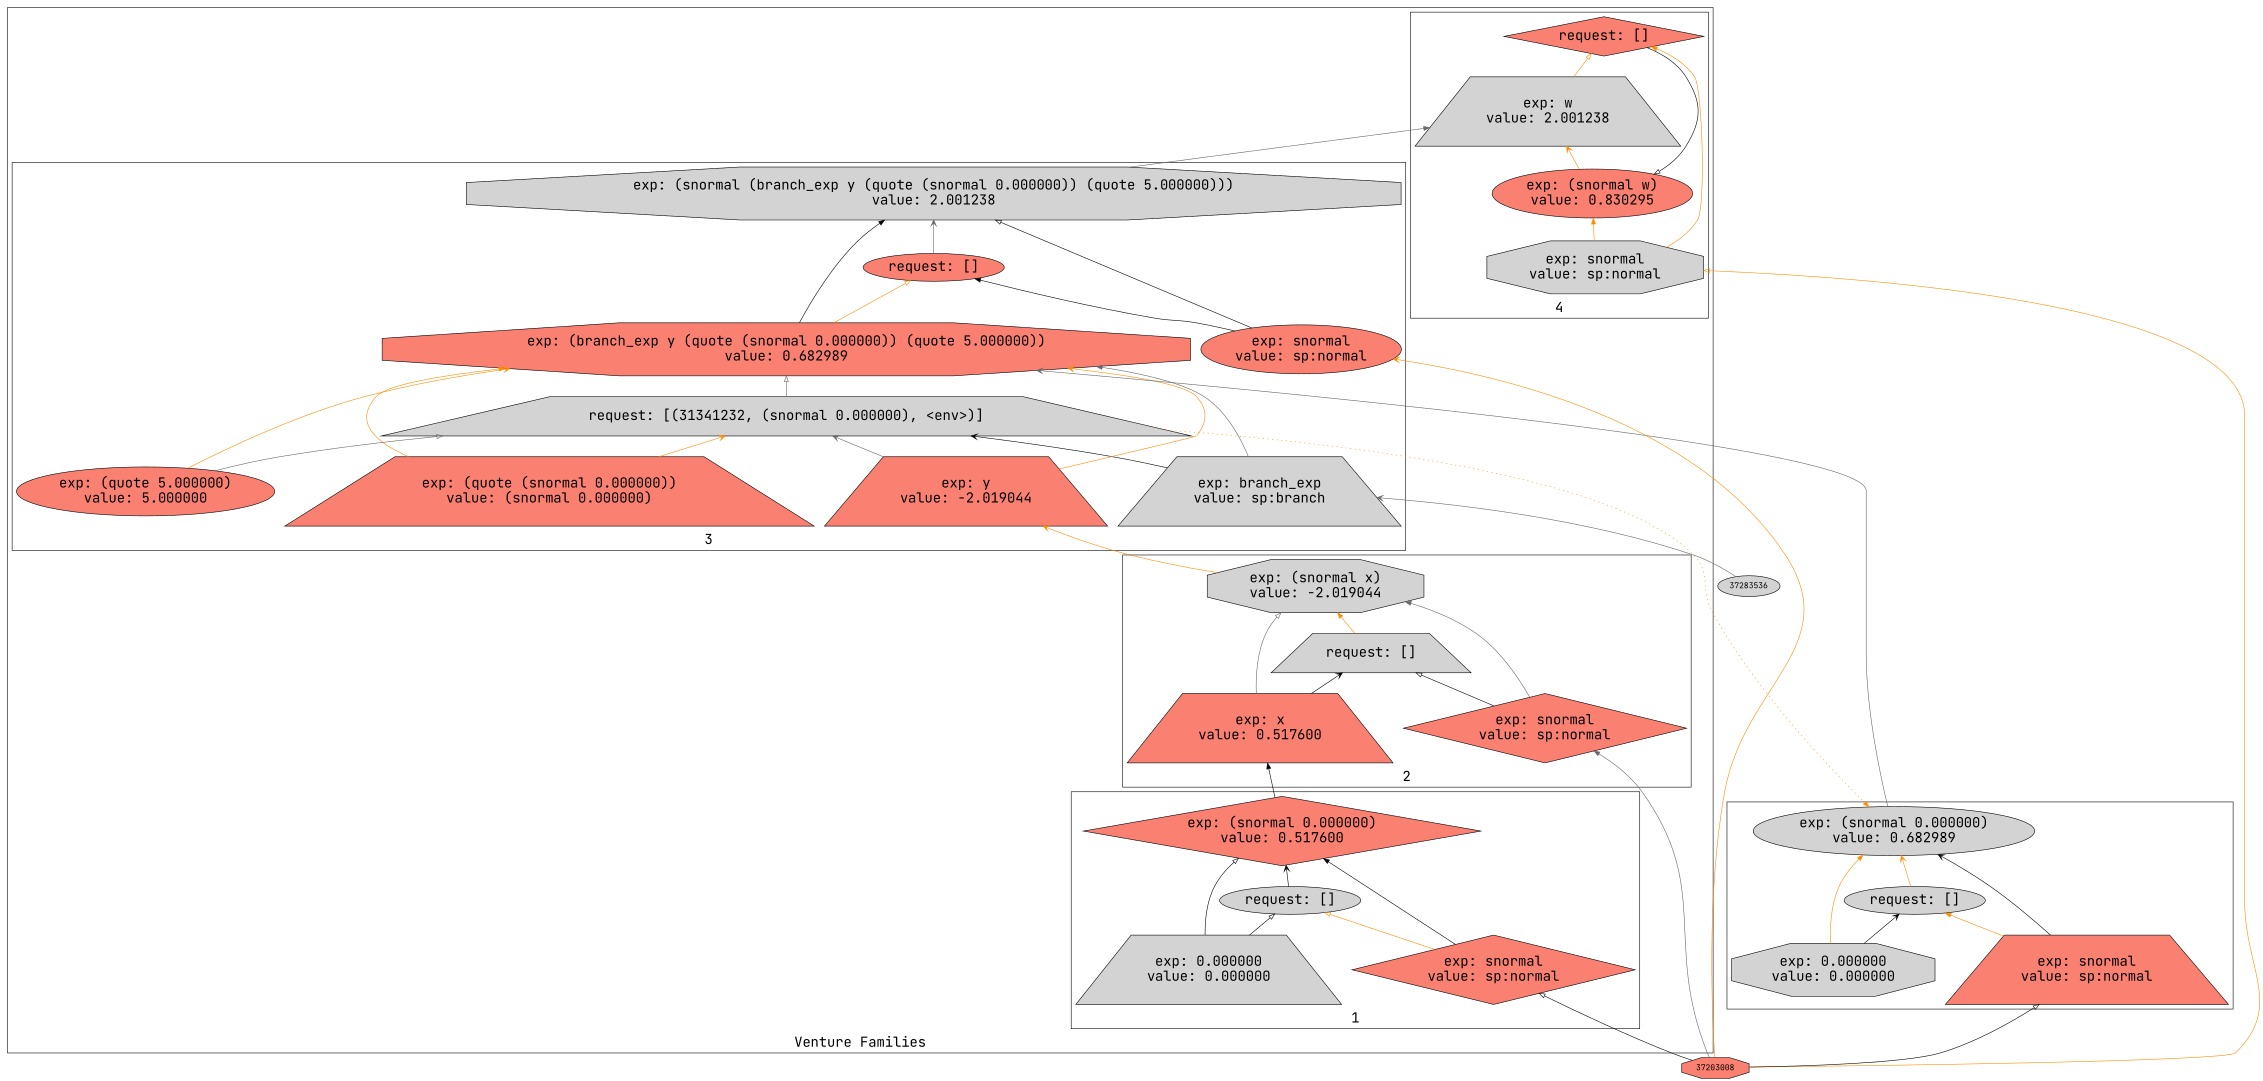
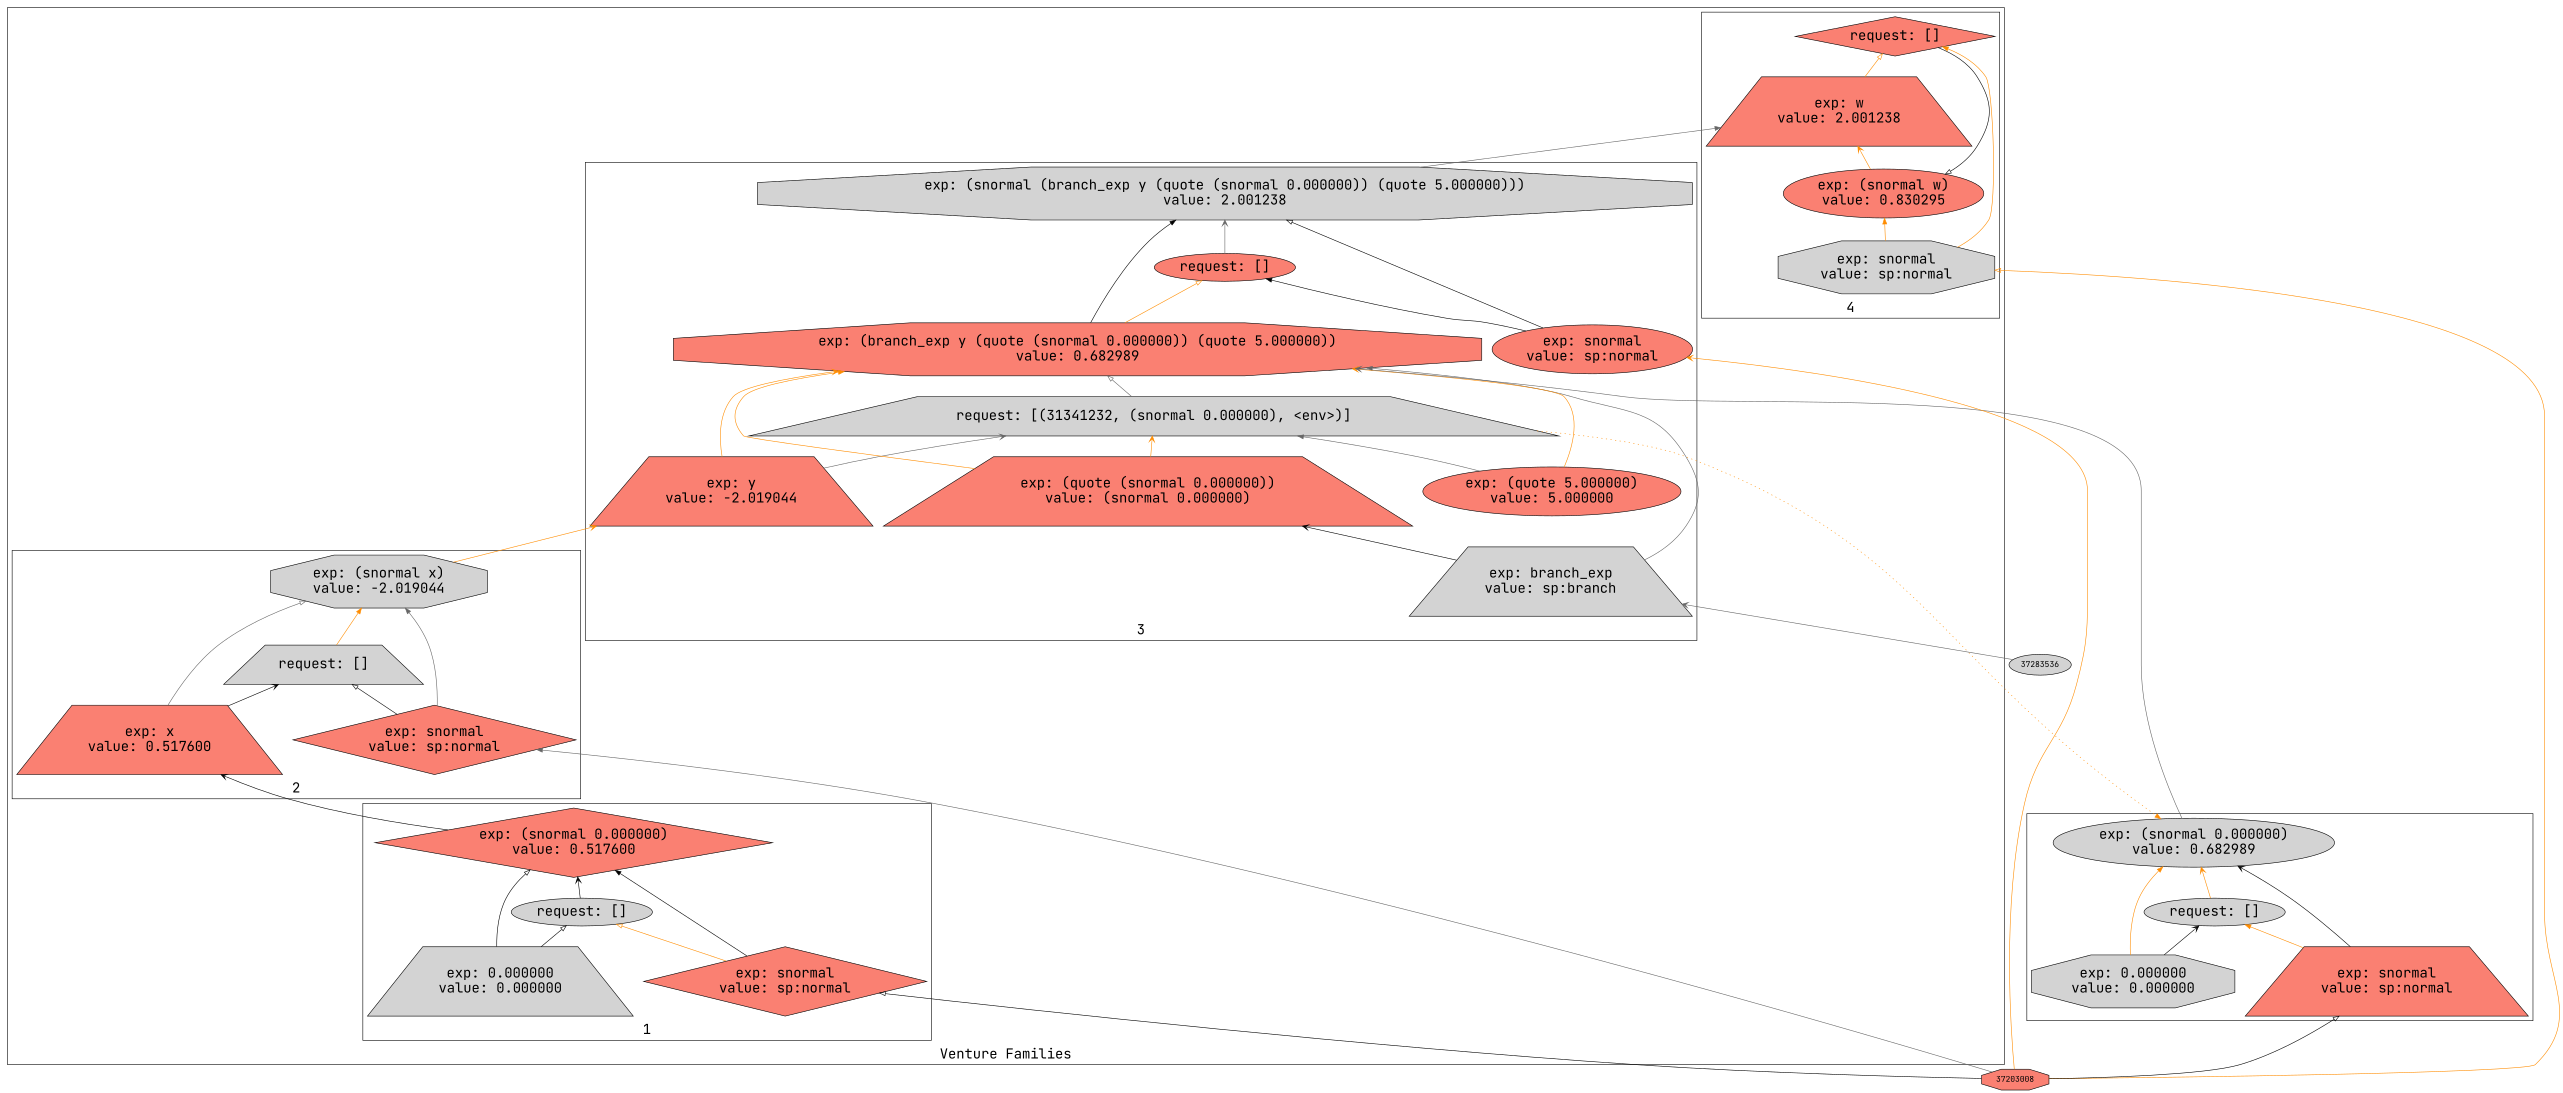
  digraph {
    fontname="JetBrains Mono"
    fontsize=24
    rankdir=BT
    node [fillcolor=salmon fontname="JetBrains Mono" fontsize=24 shape=trapezium style=filled]
    edge [arrowhead=vee color=darkorange constraint=true fontname="JetBrains Mono" style=solid]
    n1 [label="exp: (snormal 0.000000)\nvalue: 0.517600" shape=diamond]
    n2 [fillcolor=lightgrey label="request: []" shape=ellipse]
    n3 [label="exp: snormal\nvalue: sp:normal" shape=diamond]
    n4 [fillcolor=lightgrey label="exp: 0.000000\nvalue: 0.000000"]
    n5 [fillcolor=lightgrey label="exp: (snormal x)\nvalue: -2.019044" shape=octagon]
    n6 [fillcolor=lightgrey label="request: []"]
    n7 [label="exp: snormal\nvalue: sp:normal" shape=diamond]
    n8 [label="exp: x\nvalue: 0.517600"]
    n9 [fillcolor=lightgrey label="exp: (snormal (branch_exp y (quote (snormal 0.000000)) (quote 5.000000)))\nvalue: 2.001238" shape=octagon]
    n10 [label="request: []" shape=ellipse]
    n11 [label="exp: snormal\nvalue: sp:normal" shape=ellipse]
    n12 [label="exp: (branch_exp y (quote (snormal 0.000000)) (quote 5.000000))\nvalue: 0.682989" shape=octagon]
    n13 [fillcolor=lightgrey label="request: [(31341232, (snormal 0.000000), <env>)]"]
    n14 [fillcolor=lightgrey label="exp: branch_exp\nvalue: sp:branch"]
    n15 [label="exp: y\nvalue: -2.019044"]
    n16 [label="exp: (quote (snormal 0.000000))\nvalue: (snormal 0.000000)"]
    n17 [label="exp: (quote 5.000000)\nvalue: 5.000000" shape=ellipse]
    n18 [label="exp: (snormal w)\nvalue: 0.830295" shape=ellipse]
    n19 [label="request: []" shape=diamond]
    n20 [fillcolor=lightgrey label="exp: snormal\nvalue: sp:normal" shape=octagon]
-   n21 [fillcolor=lightgrey label="exp: w\nvalue: 2.001238"]
+   n21 [label="exp: w\nvalue: 2.001238"]
    n22 [fillcolor=lightgrey label="exp: (snormal 0.000000)\nvalue: 0.682989" shape=ellipse]
    n23 [fillcolor=lightgrey label="request: []" shape=ellipse]
    n24 [label="exp: snormal\nvalue: sp:normal"]
    n25 [fillcolor=lightgrey label="exp: 0.000000\nvalue: 0.000000" shape=octagon]
    37203008 [shape=octagon fontsize=""]
    37283536 [fillcolor=lightgrey shape=ellipse fontsize=""]
    subgraph cluster_1 {
      label="Venture Families"
      subgraph cluster_2 {
        label=1
        n1
        n2
        n3
        n4
      }
      subgraph cluster_3 {
        label=2
        n5
        n6
        n7
        n8
      }
      subgraph cluster_4 {
        label=3
        n9
        n10
        n11
        n12
        n13
        n14
        n15
        n16
        n17
      }
      subgraph cluster_5 {
        label=4
        n18
        n19
        n20
        n21
      }
    }
    subgraph cluster_6 {
      n22
      n23
      n24
      n25
    }
-   n1 -> n8 [arrowhead=normal color=black]
+   n1 -> n8 [color=black]
    n2 -> n1 [color=black]
    n3 -> n1 [arrowhead=normal color=black]
    n3 -> n2 [arrowhead=onormal]
    n4 -> n1 [arrowhead=onormal color=black]
    n4 -> n2 [arrowhead=onormal color=black]
    n5 -> n15
    n6 -> n5 [arrowhead=normal]
    n7 -> n5 [arrowhead=normal color=gray40]
    n7 -> n6 [arrowhead=onormal color=black]
    n8 -> n5 [arrowhead=onormal color=gray40]
    n8 -> n6 [color=black]
    n9 -> n21 [arrowhead=normal color=gray40]
    n10 -> n9 [color=gray40]
    n11 -> n9 [arrowhead=onormal color=black]
    n11 -> n10 [arrowhead=normal color=black]
    n12 -> n9 [arrowhead=normal color=black]
    n12 -> n10 [arrowhead=onormal]
    n13 -> n12 [arrowhead=onormal color=gray40]
    n13 -> n22 [arrowhead=normal constraint=false style=dotted]
    n14 -> n12 [arrowhead=normal color=gray40]
-   n14 -> n13 [color=black]
+   n14 -> n16 [color=black]
    n15 -> n12
    n15 -> n13 [color=gray40]
    n16 -> n12 [arrowhead=normal]
    n16 -> n13
    n17 -> n12
-   n17 -> n13 [arrowhead=onormal color=gray40]
+   n17 -> n13 [arrowhead=normal color=gray40]
    n18 -> n21
    n19 -> n18 [arrowhead=onormal color=black]
    n20 -> n18 [arrowhead=normal]
    n20 -> n19 [arrowhead=normal]
    n21 -> n19 [arrowhead=onormal]
    n22 -> n12 [color=gray40]
    n23 -> n22
    n24 -> n22 [color=black]
    n24 -> n23 [arrowhead=normal]
    n25 -> n22 [arrowhead=normal]
    n25 -> n23 [color=black]
    37203008 -> n3 [arrowhead=onormal color=black]
    37203008 -> n7 [arrowhead=normal color=gray40]
    37203008 -> n11
    37203008 -> n20 [arrowhead=onormal]
    37203008 -> n24 [arrowhead=onormal color=black]
    37283536 -> n14 [color=gray40]
  }
